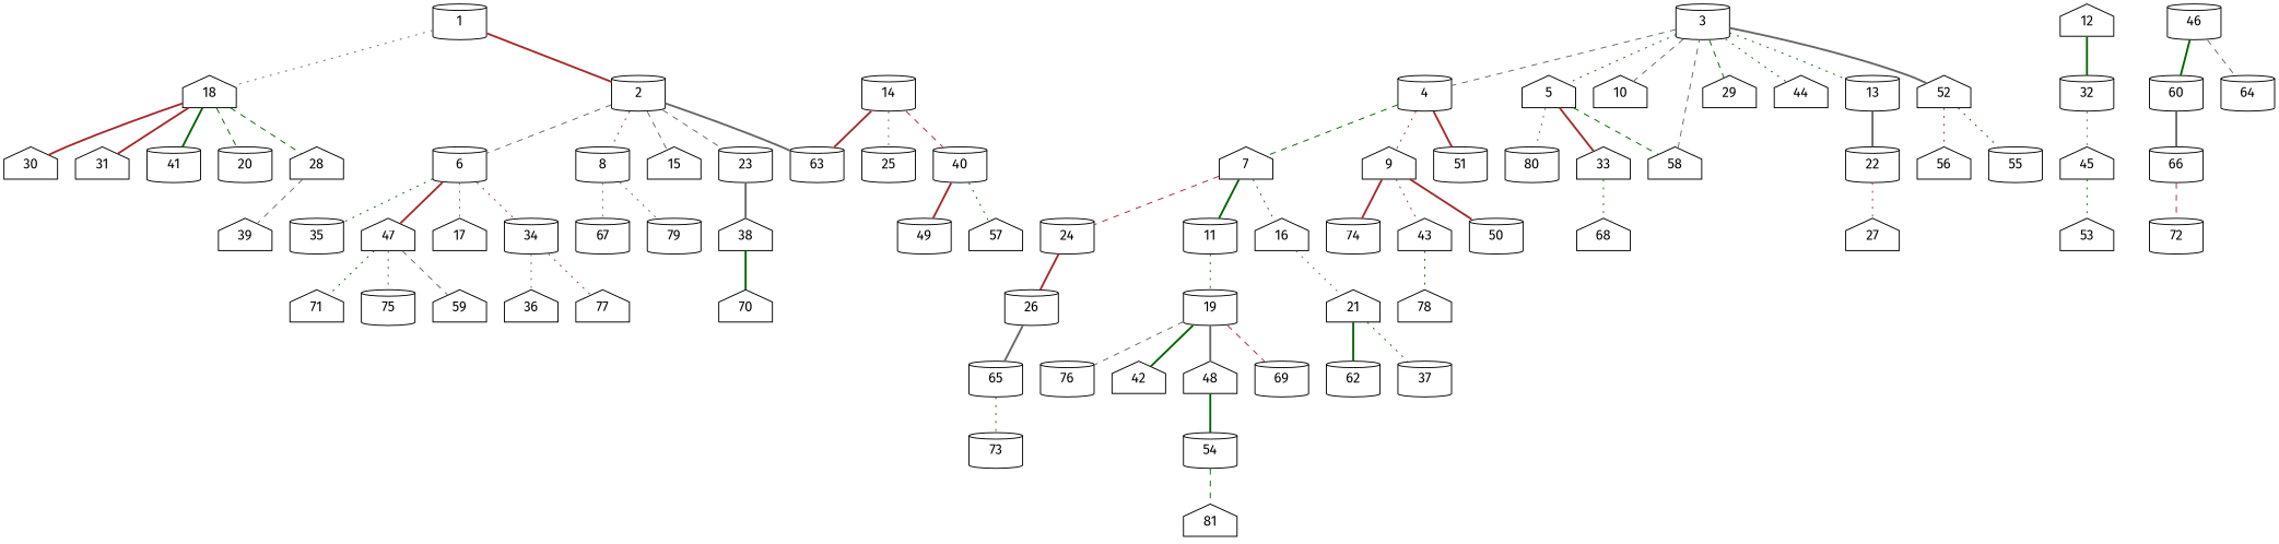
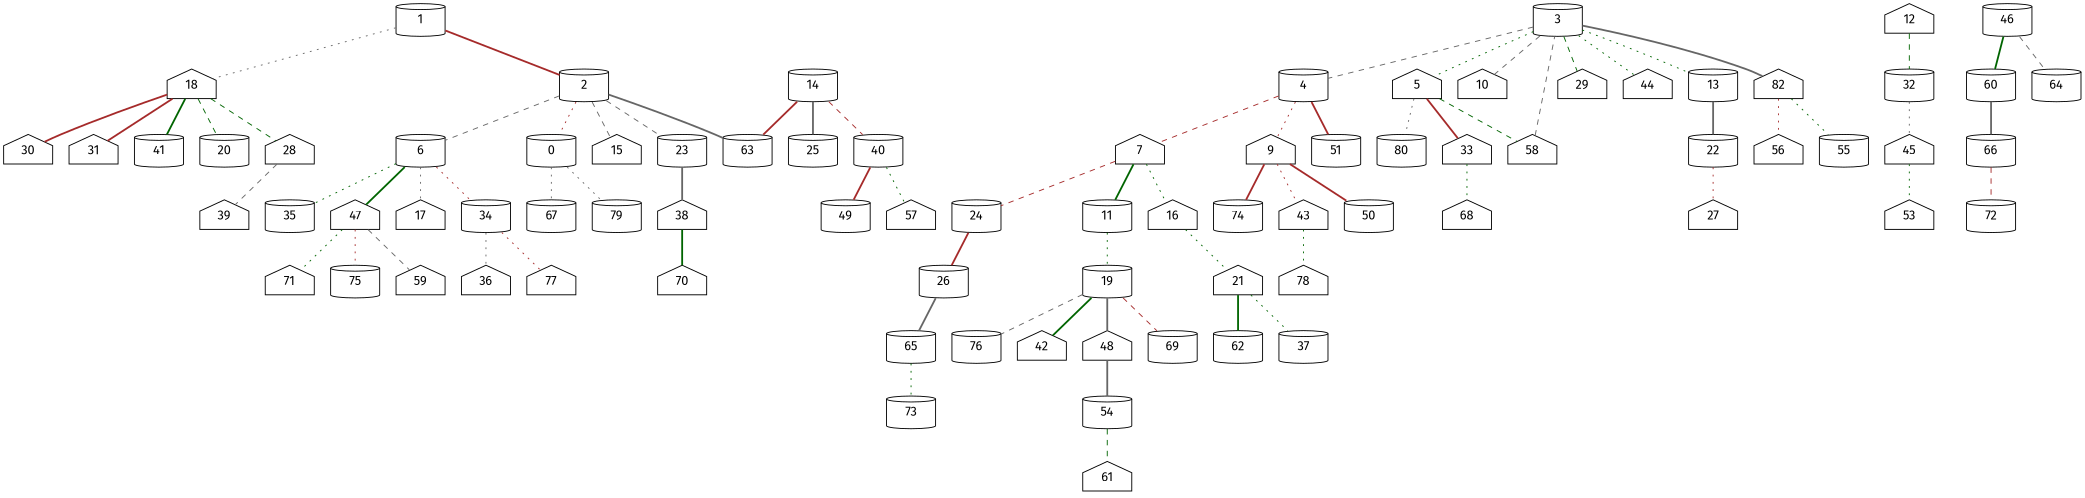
  graph {
    fontname="Fira Sans"
    node [fontname="Fira Sans" shape=cylinder]
    edge [color=darkgreen fontname="Fira Sans" style=dotted]
    1
    2
    18 [shape=house]
    6
-   8
+   8 [label=0]
    15 [shape=house]
    23
    63
    3
    4
    5 [shape=house]
    10 [shape=house]
    13
    29 [shape=house]
    44 [shape=house]
-   52 [shape=house]
+   52 [shape=house label=82]
    20
    28 [shape=house]
    30 [shape=house]
    31 [shape=house]
    41
    17 [shape=house]
    34
    35
    47 [shape=house]
    67
    79
    14
    25
    40
    38 [shape=house]
    7 [shape=house]
    9 [shape=house]
    51
    33 [shape=house]
    58 [shape=house]
    80
    22
    55
    56 [shape=house]
    39 [shape=house]
    12 [shape=house]
    32
    36 [shape=house]
    77 [shape=house]
    59 [shape=house]
    71 [shape=house]
    75
    49
    57 [shape=house]
    70 [shape=house]
    46
    60
    64
    11
    16 [shape=house]
    24
    43 [shape=house]
    50
    74
    68 [shape=house]
    27 [shape=house]
    19
    21 [shape=house]
    26
    78 [shape=house]
    45 [shape=house]
    42 [shape=house]
    48 [shape=house]
    69
    76
    37
    62
    65
    54
    53 [shape=house]
-   61 [shape=house label=81]
+   61 [shape=house]
    66
    73
    72
    1 -- 2 [color=brown style=bold]
    1 -- 18 [color=gray40]
    2 -- 6 [color=gray40 style=dashed]
    2 -- 8 [color=brown]
    2 -- 15 [color=gray40 style=dashed]
    2 -- 23 [color=gray40 style=dashed]
    2 -- 63 [color=gray40 style=bold]
    18 -- 20 [style=dashed]
    18 -- 28 [style=dashed]
    18 -- 30 [color=brown style=bold]
    18 -- 31 [color=brown style=bold]
    18 -- 41 [style=bold]
    6 -- 17 [color=gray40]
    6 -- 34 [color=brown]
    6 -- 35
-   6 -- 47 [color=brown style=bold]
+   6 -- 47 [style=bold]
    8 -- 67 [color=gray40]
    8 -- 79 [color=gray40]
    23 -- 38 [color=gray40 style=bold]
    3 -- 4 [color=gray40 style=dashed]
    3 -- 5
    3 -- 10 [color=gray40 style=dashed]
    3 -- 13
    3 -- 29 [style=dashed]
    3 -- 44
    3 -- 52 [color=gray40 style=bold]
-   4 -- 7 [style=dashed]
+   4 -- 7 [color=brown style=dashed]
    4 -- 9 [color=brown]
    4 -- 51 [color=brown style=bold]
    5 -- 33 [color=brown style=bold]
    5 -- 58 [style=dashed]
    5 -- 80 [color=gray40]
    13 -- 22 [color=gray40 style=bold]
    52 -- 55
    52 -- 56 [color=brown]
    28 -- 39 [color=gray40 style=dashed]
    34 -- 36 [color=gray40]
    34 -- 77 [color=brown]
    47 -- 59 [color=gray40 style=dashed]
    47 -- 71
    47 -- 75 [color=brown]
    14 -- 63 [color=brown style=bold]
-   14 -- 25 [color=gray40]
+   14 -- 25 [color=gray40 style=bold]
    14 -- 40 [color=brown style=dashed]
    40 -- 49 [color=brown style=bold]
    40 -- 57
    38 -- 70 [style=bold]
    7 -- 11 [style=bold]
    7 -- 16
    7 -- 24 [color=brown style=dashed]
    9 -- 43 [color=brown]
    9 -- 50 [color=brown style=bold]
    9 -- 74 [color=brown style=bold]
    33 -- 68
    58 -- 3 [color=gray40 style=dashed]
    22 -- 27 [color=brown]
-   12 -- 32 [style=bold]
+   12 -- 32 [style=dashed]
    32 -- 45 [color=gray40]
    46 -- 60 [style=bold]
    46 -- 64 [color=gray40 style=dashed]
    60 -- 66 [color=gray40 style=bold]
    11 -- 19
-   16 -- 21 [color=gray40]
+   16 -- 21
    24 -- 26 [color=brown style=bold]
    43 -- 78
    19 -- 42 [style=bold]
    19 -- 48 [color=gray40 style=bold]
    19 -- 69 [color=brown style=dashed]
    19 -- 76 [color=gray40 style=dashed]
    21 -- 37
    21 -- 62 [style=bold]
    26 -- 65 [color=gray40 style=bold]
    45 -- 53
-   48 -- 54 [style=bold]
+   48 -- 54 [color=gray40 style=bold]
    65 -- 73
    54 -- 61 [style=dashed]
    66 -- 72 [color=brown style=dashed]
  }
